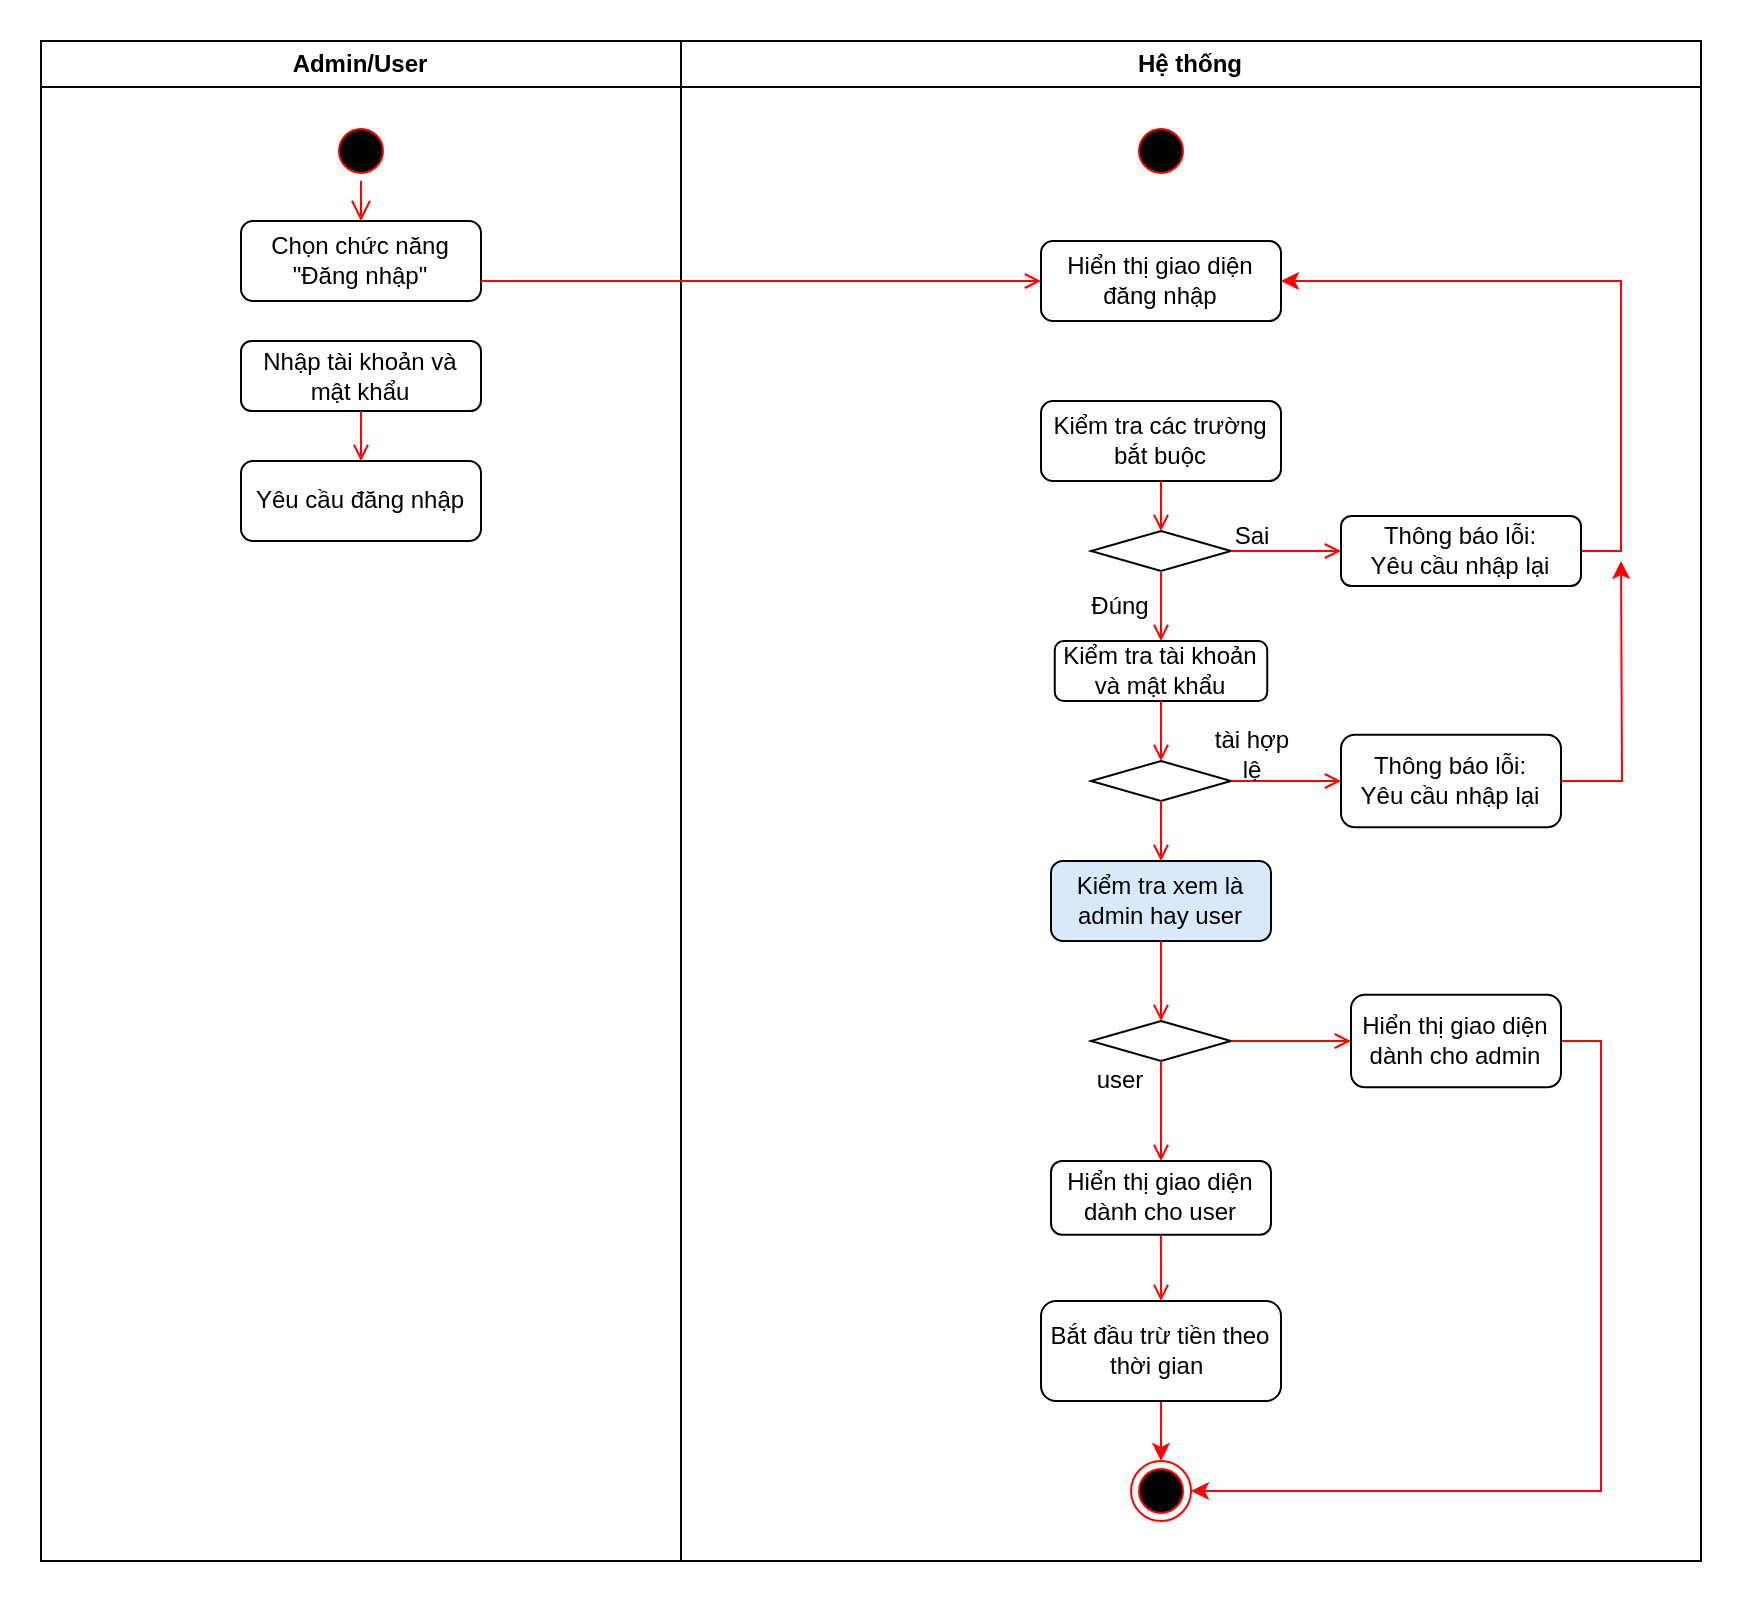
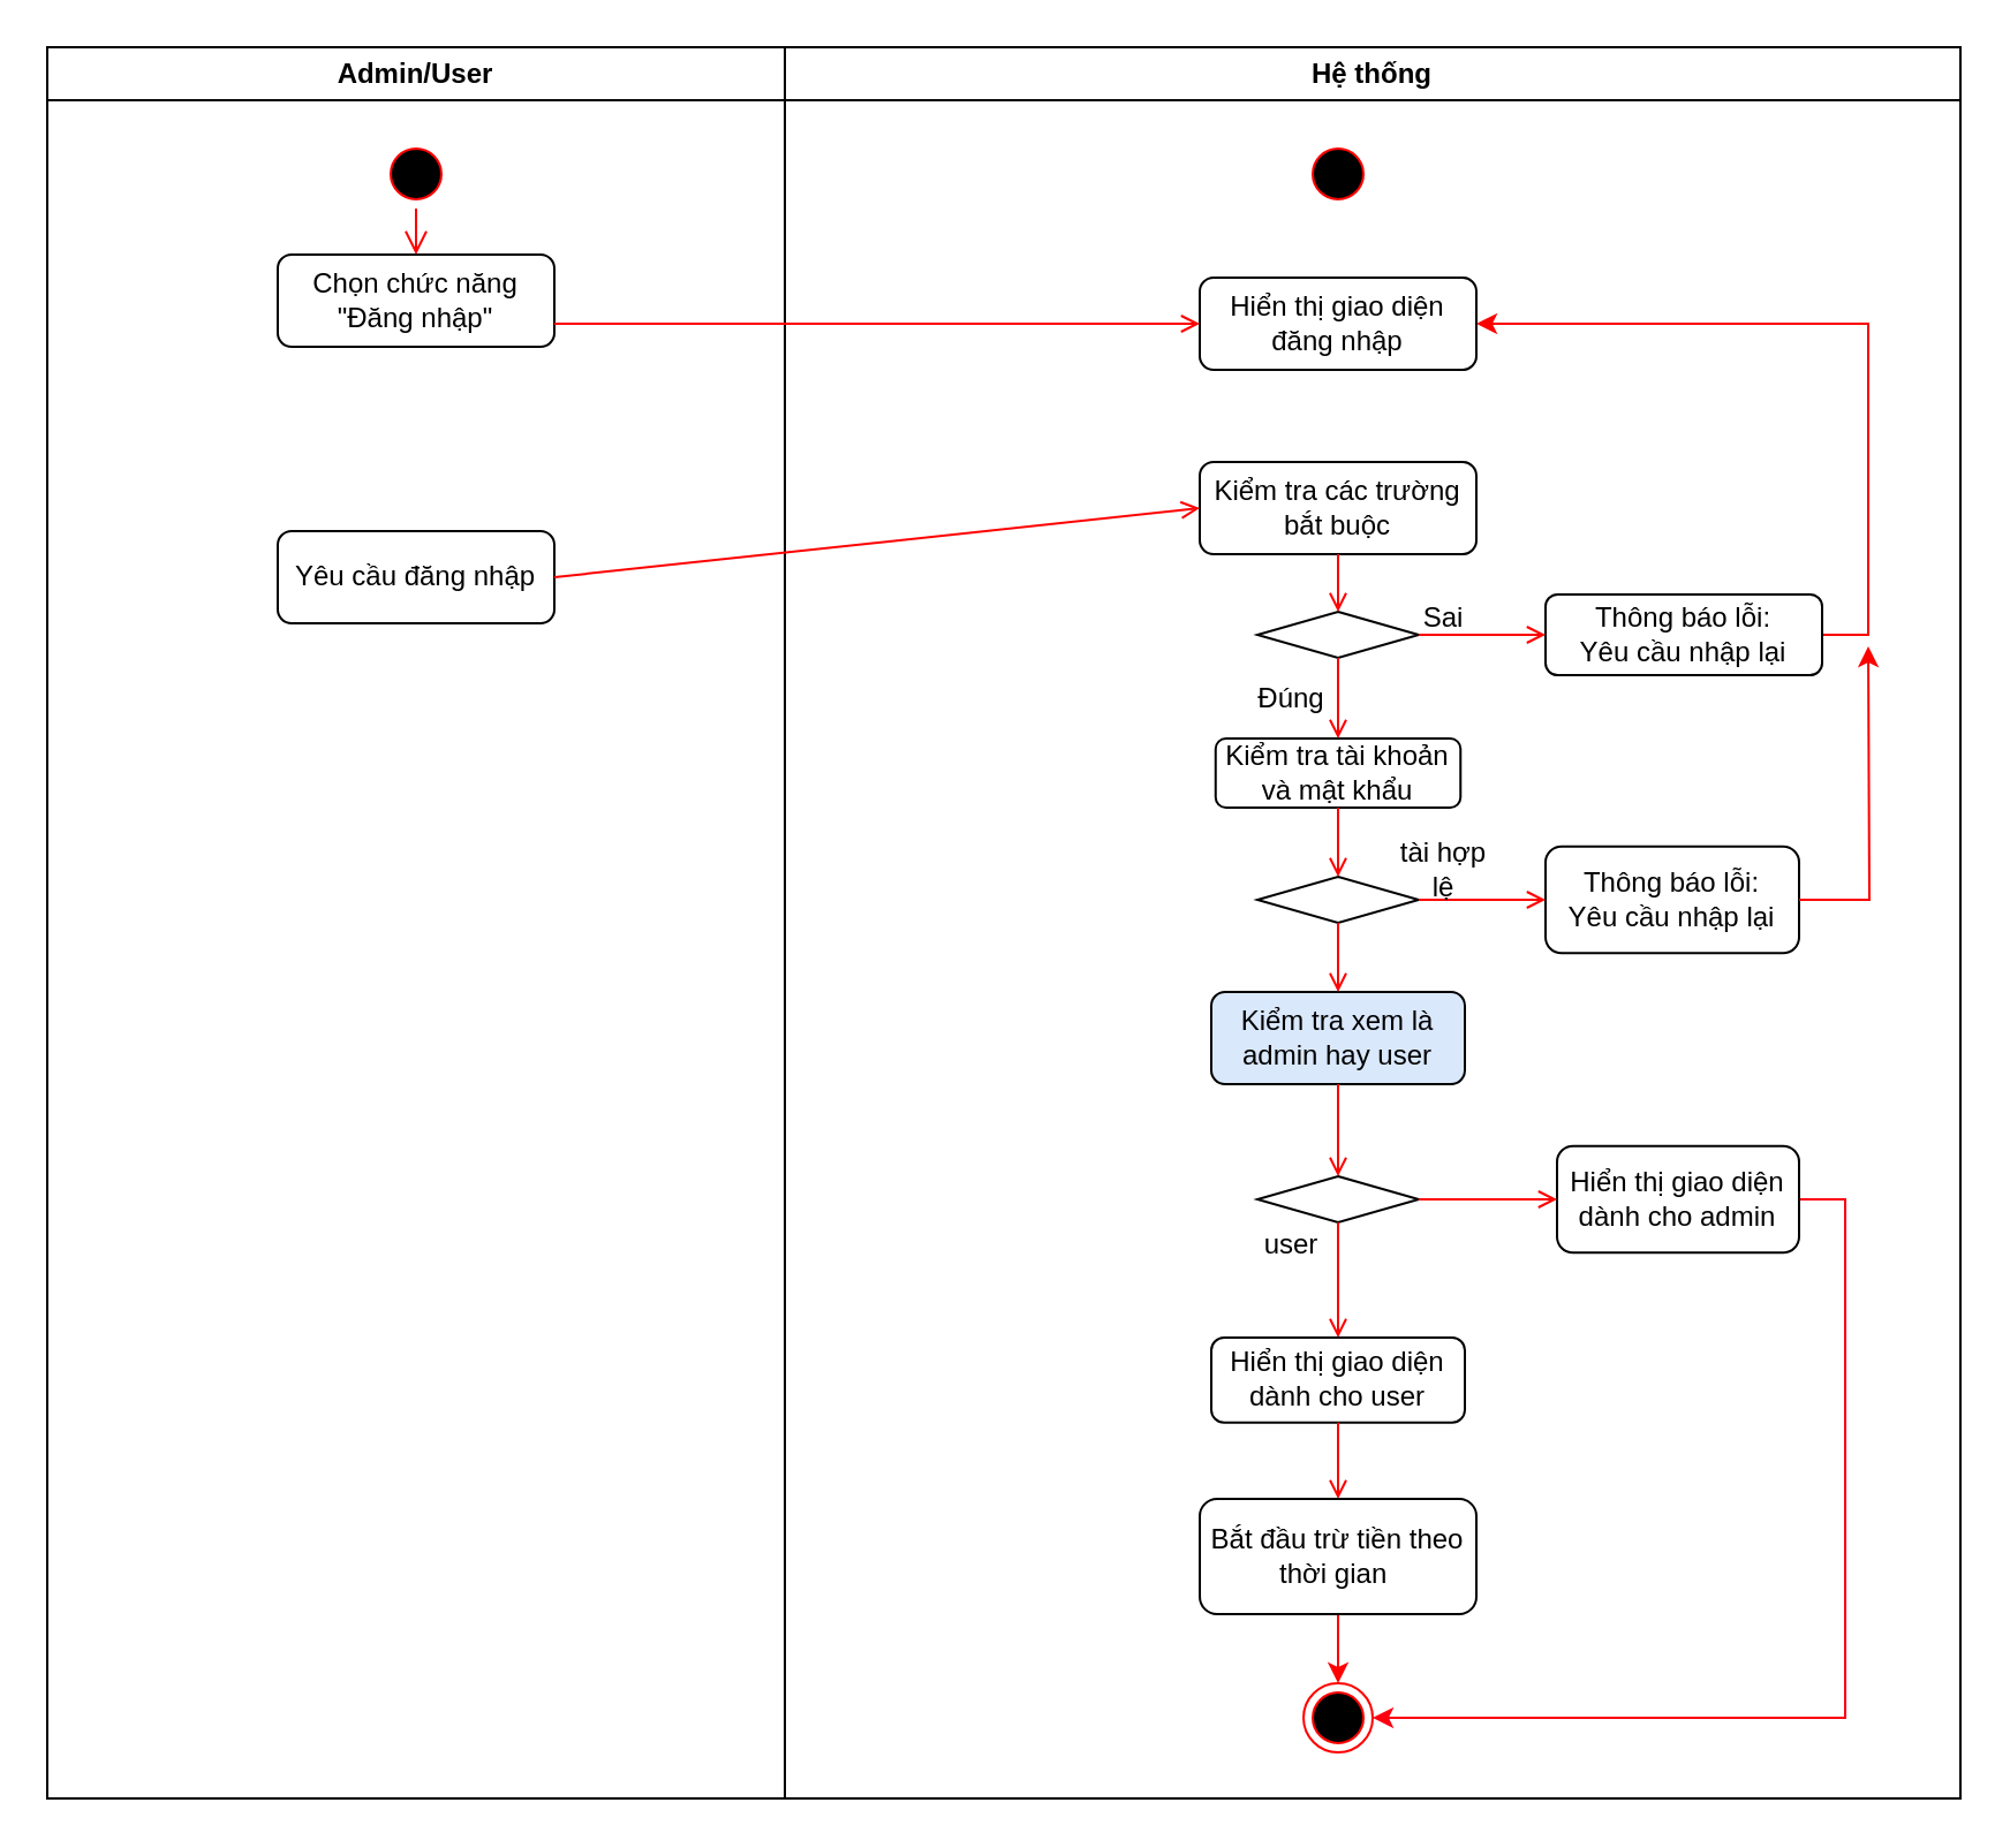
  <mxCell id="0" />
  <mxCell id="1" parent="0" />
  <mxCell id="2" value="Admin/User" style="swimlane;whiteSpace=wrap" parent="1" vertex="1"><mxGeometry x="20" y="20" width="320" height="760" as="geometry" /></mxCell>
  <mxCell id="3" value="" style="ellipse;shape=startState;fillColor=#000000;strokeColor=#ff0000;" parent="2" vertex="1"><mxGeometry x="145" y="40" width="30" height="30" as="geometry" /></mxCell>
  <mxCell id="4" value="" style="edgeStyle=elbowEdgeStyle;elbow=horizontal;verticalAlign=bottom;endArrow=open;endSize=8;strokeColor=#FF0000;endFill=1;rounded=0" parent="2" source="5" edge="1"><mxGeometry x="100" y="40" as="geometry"><mxPoint x="115" y="110" as="targetPoint" /></mxGeometry></mxCell>
  <mxCell id="5" value="Chọn chức năng&lt;br&gt;&quot;Đăng nhập&quot;" style="rounded=1;whiteSpace=wrap;html=1;" parent="2" vertex="1"><mxGeometry x="100" y="90" width="120" height="40" as="geometry" /></mxCell>
  <mxCell id="6" value="" style="edgeStyle=elbowEdgeStyle;elbow=horizontal;verticalAlign=bottom;endArrow=open;endSize=8;strokeColor=#FF0000;endFill=1;rounded=0" parent="2" source="3" target="5" edge="1"><mxGeometry x="100" y="40" as="geometry"><mxPoint x="275" y="180" as="targetPoint" /><mxPoint x="275" y="140" as="sourcePoint" /></mxGeometry></mxCell>
- <mxCell id="7" value="Nhập tài khoản và mật khẩu" style="rounded=1;whiteSpace=wrap;html=1;" parent="2" vertex="1"><mxGeometry x="100" y="150" width="120" height="35" as="geometry" /></mxCell>
  <mxCell id="8" value="Yêu cầu đăng nhập" style="rounded=1;whiteSpace=wrap;html=1;" parent="2" vertex="1"><mxGeometry x="100" y="210" width="120" height="40" as="geometry" /></mxCell>
- <mxCell id="9" value="" style="endArrow=open;strokeColor=#FF0000;endFill=1;rounded=0;exitX=0.5;exitY=1;exitDx=0;exitDy=0;entryX=0.5;entryY=0;entryDx=0;entryDy=0;" parent="2" source="7" target="8" edge="1"><mxGeometry relative="1" as="geometry"><mxPoint x="385" y="300" as="sourcePoint" /><mxPoint x="385" y="355" as="targetPoint" /></mxGeometry></mxCell>
  <mxCell id="10" value="Hệ thống" style="swimlane;whiteSpace=wrap" parent="1" vertex="1"><mxGeometry x="340" y="20" width="510" height="760" as="geometry" /></mxCell>
  <mxCell id="11" value="" style="ellipse;shape=startState;fillColor=#000000;strokeColor=#ff0000;" parent="10" vertex="1"><mxGeometry x="225" y="40" width="30" height="30" as="geometry" /></mxCell>
  <mxCell id="12" value="Hiển thị giao diện đăng nhập" style="rounded=1;whiteSpace=wrap;html=1;" parent="10" vertex="1"><mxGeometry x="180" y="100" width="120" height="40" as="geometry" /></mxCell>
  <mxCell id="13" value="Kiểm tra các trường bắt buộc" style="rounded=1;whiteSpace=wrap;html=1;" parent="10" vertex="1"><mxGeometry x="180" y="180" width="120" height="40" as="geometry" /></mxCell>
  <mxCell id="14" value="" style="rhombus;whiteSpace=wrap;html=1;" parent="10" vertex="1"><mxGeometry x="205" y="245" width="70" height="20" as="geometry" /></mxCell>
  <mxCell id="15" value="" style="endArrow=open;strokeColor=#FF0000;endFill=1;rounded=0;exitX=0.5;exitY=1;exitDx=0;exitDy=0;entryX=0.5;entryY=0;entryDx=0;entryDy=0;" parent="10" source="13" target="14" edge="1"><mxGeometry relative="1" as="geometry"><mxPoint x="85" y="280" as="sourcePoint" /><mxPoint x="85" y="335" as="targetPoint" /></mxGeometry></mxCell>
  <mxCell id="16" style="rounded=0;orthogonalLoop=1;jettySize=auto;html=1;exitX=1;exitY=0.5;exitDx=0;exitDy=0;entryX=1;entryY=0.5;entryDx=0;entryDy=0;fillColor=#990000;edgeStyle=orthogonalEdgeStyle;strokeColor=#FC0000;" parent="10" source="17" target="12" edge="1"><mxGeometry relative="1" as="geometry" /></mxCell>
  <mxCell id="17" value="Thông báo lỗi:&lt;br&gt;Yêu cầu nhập lại" style="rounded=1;whiteSpace=wrap;html=1;" parent="10" vertex="1"><mxGeometry x="330" y="237.5" width="120" height="35" as="geometry" /></mxCell>
  <mxCell id="18" value="" style="endArrow=open;strokeColor=#FF0000;endFill=1;rounded=0;exitX=1;exitY=0.5;exitDx=0;exitDy=0;" parent="10" source="14" target="17" edge="1"><mxGeometry relative="1" as="geometry"><mxPoint x="95" y="290" as="sourcePoint" /><mxPoint x="95" y="345" as="targetPoint" /></mxGeometry></mxCell>
  <mxCell id="19" value="Kiểm tra tài khoản và mật khẩu" style="rounded=1;whiteSpace=wrap;html=1;" parent="10" vertex="1"><mxGeometry x="186.88" y="300" width="106.25" height="30" as="geometry" /></mxCell>
  <mxCell id="20" value="" style="endArrow=open;strokeColor=#FF0000;endFill=1;rounded=0;exitX=0.5;exitY=1;exitDx=0;exitDy=0;entryX=0.5;entryY=0;entryDx=0;entryDy=0;" parent="10" source="14" target="19" edge="1"><mxGeometry relative="1" as="geometry"><mxPoint x="-110" y="350" as="sourcePoint" /><mxPoint x="20" y="350" as="targetPoint" /></mxGeometry></mxCell>
  <mxCell id="21" value="Sai" style="text;html=1;strokeColor=none;fillColor=none;align=center;verticalAlign=middle;whiteSpace=wrap;rounded=0;" parent="10" vertex="1"><mxGeometry x="266.25" y="237.5" width="40" height="20" as="geometry" /></mxCell>
  <mxCell id="22" value="Đúng" style="text;html=1;strokeColor=none;fillColor=none;align=center;verticalAlign=middle;whiteSpace=wrap;rounded=0;" parent="10" vertex="1"><mxGeometry x="200" y="272.5" width="40" height="20" as="geometry" /></mxCell>
  <mxCell id="23" value="" style="rhombus;whiteSpace=wrap;html=1;" parent="10" vertex="1"><mxGeometry x="205" y="360" width="70" height="20" as="geometry" /></mxCell>
  <mxCell id="24" value="" style="endArrow=open;strokeColor=#FF0000;endFill=1;rounded=0;exitX=0.5;exitY=1;exitDx=0;exitDy=0;" parent="10" source="19" target="23" edge="1"><mxGeometry relative="1" as="geometry"><mxPoint x="270" y="300" as="sourcePoint" /><mxPoint x="270" y="320" as="targetPoint" /></mxGeometry></mxCell>
  <mxCell id="25" value="Thông báo lỗi:&lt;br&gt;Yêu cầu nhập lại" style="rounded=1;whiteSpace=wrap;html=1;" parent="10" vertex="1"><mxGeometry x="330" y="346.88" width="110" height="46.25" as="geometry" /></mxCell>
  <mxCell id="26" value="" style="endArrow=open;strokeColor=#FF0000;endFill=1;rounded=0;exitX=1;exitY=0.5;exitDx=0;exitDy=0;entryX=0;entryY=0.5;entryDx=0;entryDy=0;" parent="10" source="23" target="25" edge="1"><mxGeometry relative="1" as="geometry"><mxPoint x="250" y="280" as="sourcePoint" /><mxPoint x="250" y="300" as="targetPoint" /></mxGeometry></mxCell>
  <mxCell id="27" value="tài hợp lệ" style="text;html=1;strokeColor=none;fillColor=none;align=center;verticalAlign=middle;whiteSpace=wrap;rounded=0;" parent="10" vertex="1"><mxGeometry x="266.25" y="346.88" width="40" height="20" as="geometry" /></mxCell>
  <mxCell id="28" value="Kiểm tra xem là admin hay user" style="rounded=1;whiteSpace=wrap;html=1;fillColor=#dae8fc;" parent="10" vertex="1"><mxGeometry x="185" y="410" width="110" height="40" as="geometry" /></mxCell>
  <mxCell id="29" value="" style="endArrow=open;strokeColor=#FF0000;endFill=1;rounded=0;entryX=0.5;entryY=0;entryDx=0;entryDy=0;exitX=0.5;exitY=1;exitDx=0;exitDy=0;" parent="10" target="28" edge="1" source="23"><mxGeometry relative="1" as="geometry"><mxPoint x="240" y="450" as="sourcePoint" /><mxPoint x="250" y="450" as="targetPoint" /></mxGeometry></mxCell>
  <mxCell id="30" style="edgeStyle=orthogonalEdgeStyle;rounded=0;orthogonalLoop=1;jettySize=auto;html=1;exitX=1;exitY=0.5;exitDx=0;exitDy=0;strokeColor=#FC0011;entryX=1;entryY=0.5;entryDx=0;entryDy=0;" parent="10" source="31" target="39" edge="1"><mxGeometry relative="1" as="geometry"><mxPoint x="300" y="770" as="targetPoint" /></mxGeometry></mxCell>
  <mxCell id="31" value="Hiển thị giao diện dành cho admin" style="rounded=1;whiteSpace=wrap;html=1;" parent="10" vertex="1"><mxGeometry x="335" y="476.88" width="105" height="46.25" as="geometry" /></mxCell>
  <mxCell id="32" value="" style="rhombus;whiteSpace=wrap;html=1;" parent="10" vertex="1"><mxGeometry x="205" y="490" width="70" height="20" as="geometry" /></mxCell>
  <mxCell id="33" value="" style="endArrow=open;strokeColor=#FF0000;endFill=1;rounded=0;exitX=0.5;exitY=1;exitDx=0;exitDy=0;entryX=0.5;entryY=0;entryDx=0;entryDy=0;" parent="10" source="28" target="32" edge="1"><mxGeometry relative="1" as="geometry"><mxPoint x="-85" y="280" as="sourcePoint" /><mxPoint x="210" y="280" as="targetPoint" /></mxGeometry></mxCell>
  <mxCell id="34" value="" style="endArrow=open;strokeColor=#FF0000;endFill=1;rounded=0;exitX=1;exitY=0.5;exitDx=0;exitDy=0;entryX=0;entryY=0.5;entryDx=0;entryDy=0;" parent="10" source="32" target="31" edge="1"><mxGeometry relative="1" as="geometry"><mxPoint x="-95" y="270" as="sourcePoint" /><mxPoint x="200" y="270" as="targetPoint" /></mxGeometry></mxCell>
  <mxCell id="35" value="" style="endArrow=open;strokeColor=#FF0000;endFill=1;rounded=0;exitX=0.5;exitY=1;exitDx=0;exitDy=0;entryX=0.5;entryY=0;entryDx=0;entryDy=0;" parent="10" source="32" target="37" edge="1"><mxGeometry relative="1" as="geometry"><mxPoint x="-105" y="260" as="sourcePoint" /><mxPoint x="190" y="260" as="targetPoint" /></mxGeometry></mxCell>
  <mxCell id="36" value="user" style="text;html=1;strokeColor=none;fillColor=none;align=center;verticalAlign=middle;whiteSpace=wrap;rounded=0;" parent="10" vertex="1"><mxGeometry x="200" y="510" width="40" height="20" as="geometry" /></mxCell>
  <mxCell id="37" value="Hiển thị giao diện dành cho user" style="rounded=1;whiteSpace=wrap;html=1;" parent="10" vertex="1"><mxGeometry x="185.01" y="560" width="109.99" height="36.87" as="geometry" /></mxCell>
  <mxCell id="38" value="" style="endArrow=open;strokeColor=#FF0000;endFill=1;rounded=0;exitX=0.5;exitY=1;exitDx=0;exitDy=0;entryX=0.5;entryY=0;entryDx=0;entryDy=0;" parent="10" source="37" edge="1" target="41"><mxGeometry relative="1" as="geometry"><mxPoint x="-135" y="240" as="sourcePoint" /><mxPoint x="240" y="750" as="targetPoint" /></mxGeometry></mxCell>
  <mxCell id="39" value="" style="ellipse;html=1;shape=endState;fillColor=#000000;strokeColor=#ff0000;" parent="10" vertex="1"><mxGeometry x="225.01" y="710" width="30" height="30" as="geometry" /></mxCell>
  <mxCell id="40" style="edgeStyle=orthogonalEdgeStyle;rounded=0;orthogonalLoop=1;jettySize=auto;html=1;exitX=0.5;exitY=1;exitDx=0;exitDy=0;strokeColor=#FF0000;" parent="10" source="41" target="39" edge="1"><mxGeometry relative="1" as="geometry" /></mxCell>
  <mxCell id="41" value="Bắt đầu trừ tiền theo thời gian&amp;nbsp;" style="rounded=1;whiteSpace=wrap;html=1;" parent="10" vertex="1"><mxGeometry x="180.01" y="630" width="120" height="50" as="geometry" /></mxCell>
  <mxCell id="42" value="" style="endArrow=open;strokeColor=#FF0000;endFill=1;rounded=0;exitX=1;exitY=0.75;exitDx=0;exitDy=0;entryX=0;entryY=0.5;entryDx=0;entryDy=0;" parent="1" source="5" target="12" edge="1"><mxGeometry relative="1" as="geometry"><mxPoint x="415" y="180" as="sourcePoint" /></mxGeometry></mxCell>
+ <mxCell id="43" value="" style="endArrow=open;strokeColor=#FF0000;endFill=1;rounded=0;exitX=1;exitY=0.5;exitDx=0;exitDy=0;entryX=0;entryY=0.5;entryDx=0;entryDy=0;" parent="1" source="8" target="13" edge="1"><mxGeometry relative="1" as="geometry"><mxPoint x="415" y="290" as="sourcePoint" /></mxGeometry></mxCell>
  <mxCell id="44" style="edgeStyle=orthogonalEdgeStyle;rounded=0;orthogonalLoop=1;jettySize=auto;html=1;exitX=1;exitY=0.5;exitDx=0;exitDy=0;strokeColor=#FC0000;fillColor=#990000;" parent="1" source="25" edge="1"><mxGeometry relative="1" as="geometry"><mxPoint x="810" y="280" as="targetPoint" /></mxGeometry></mxCell>
